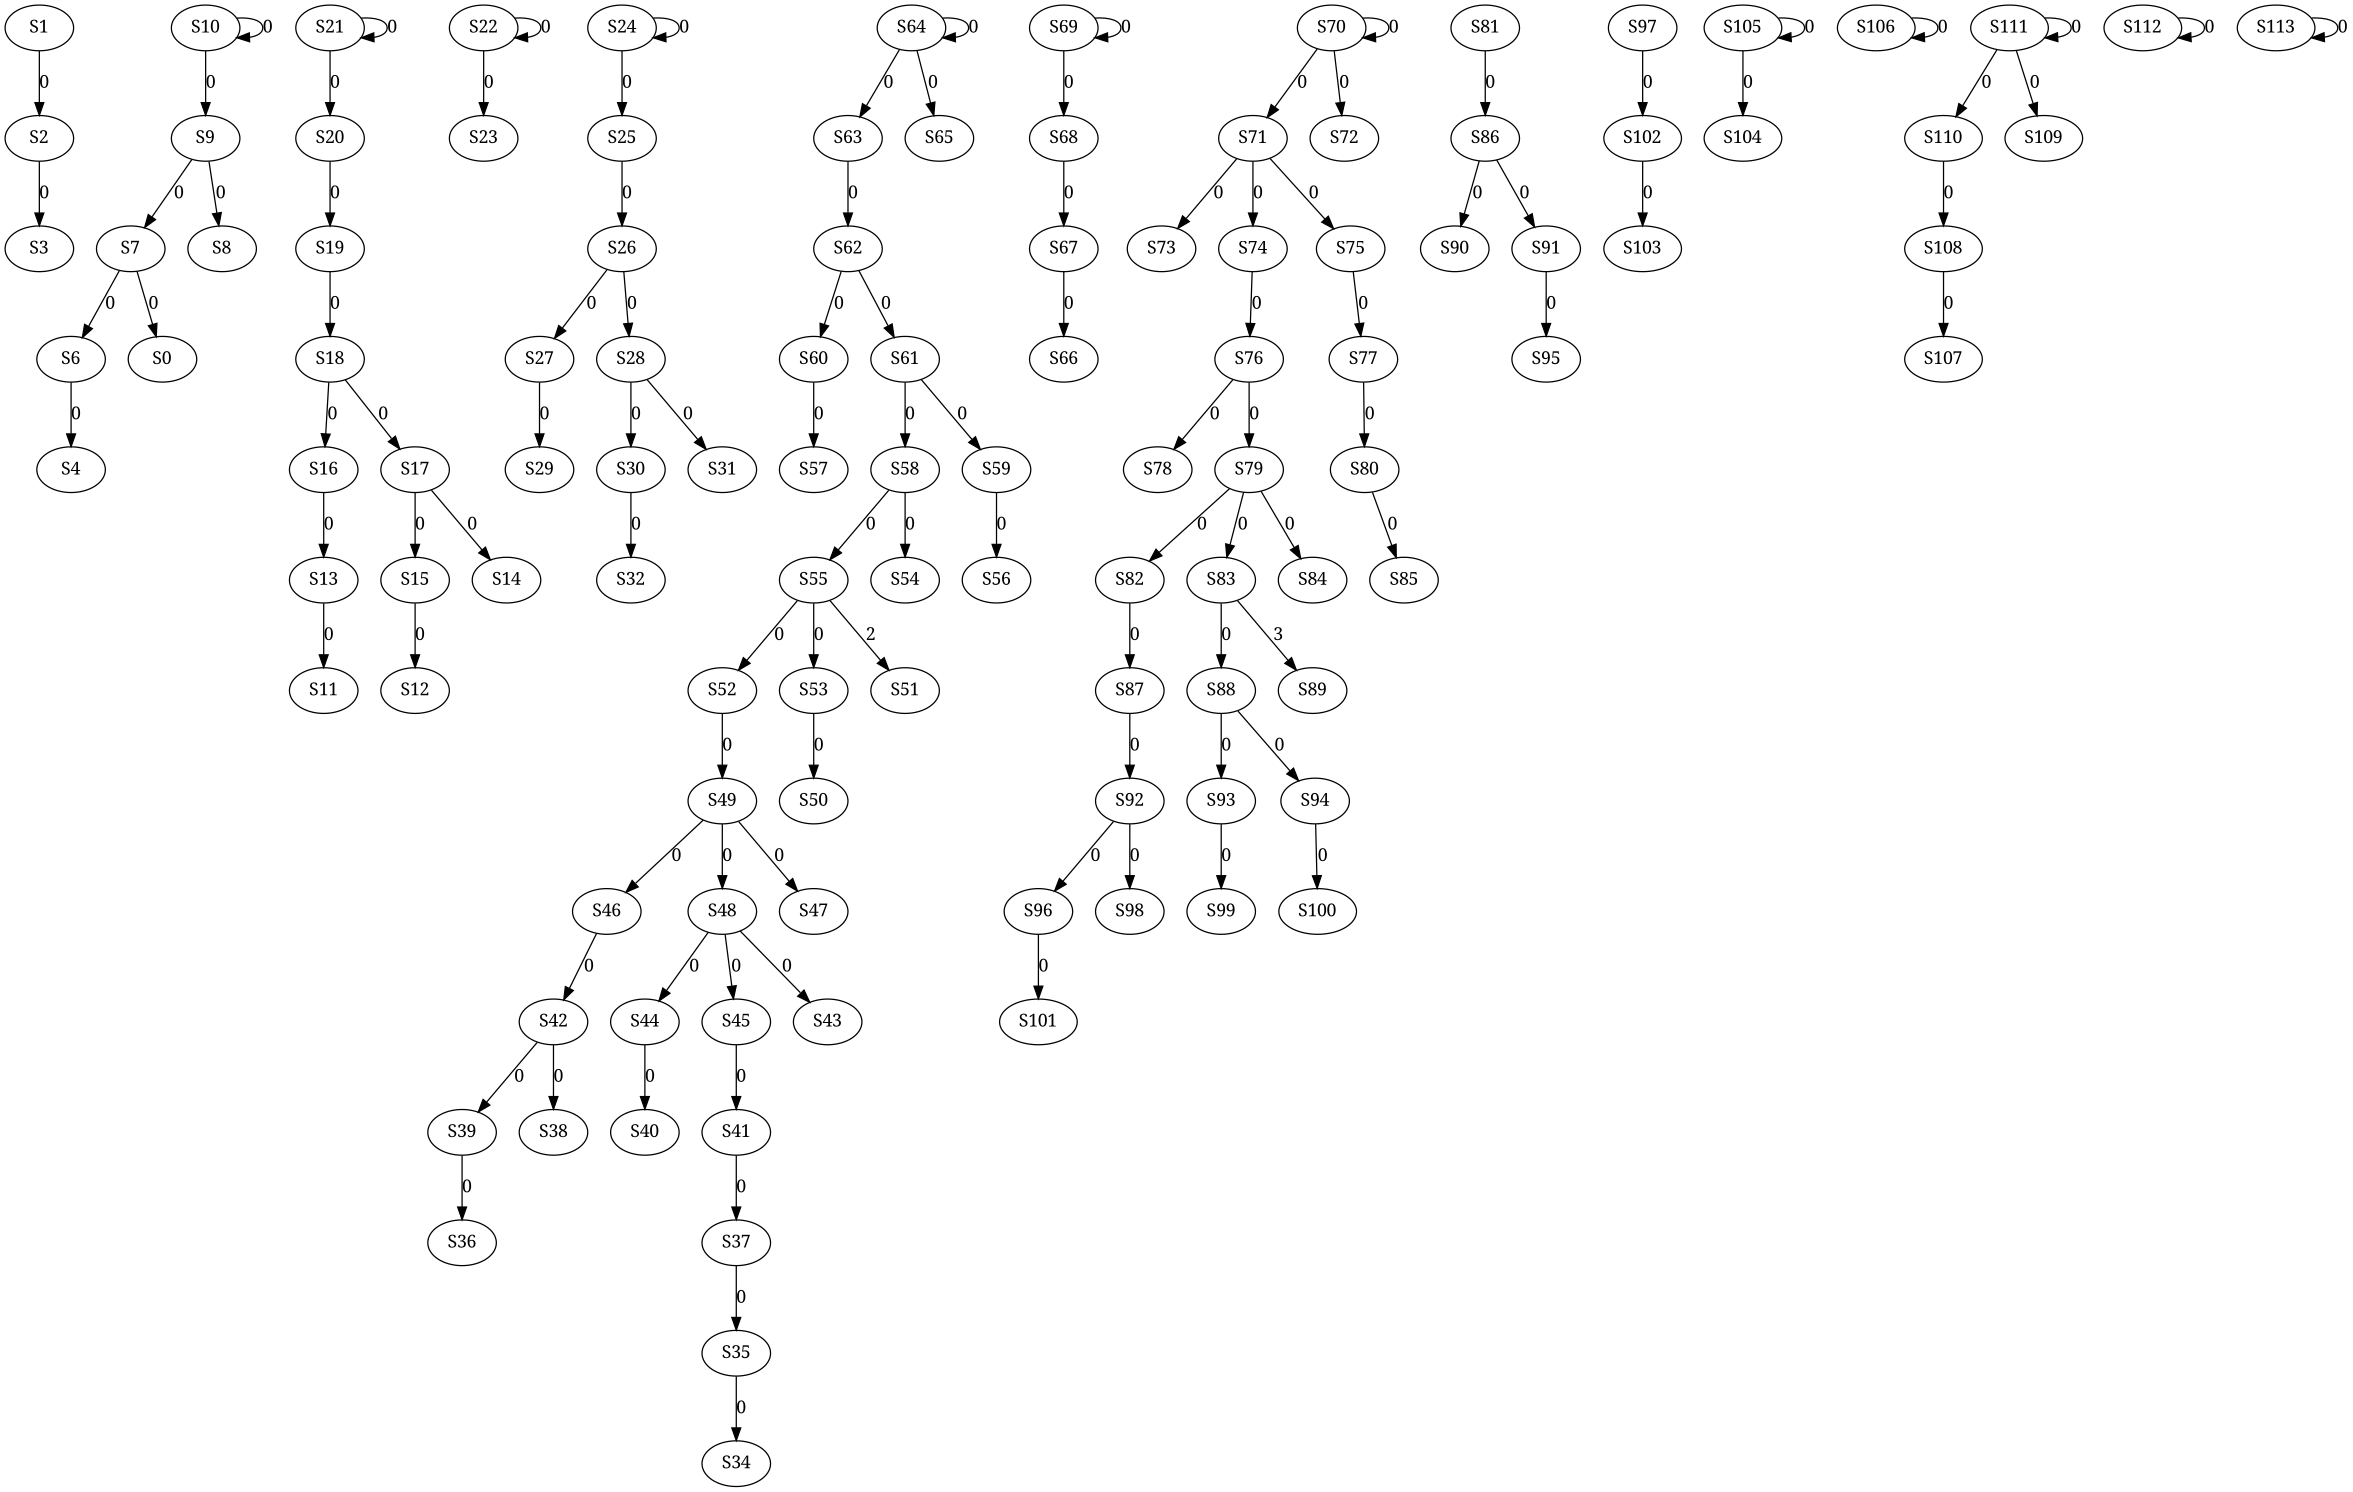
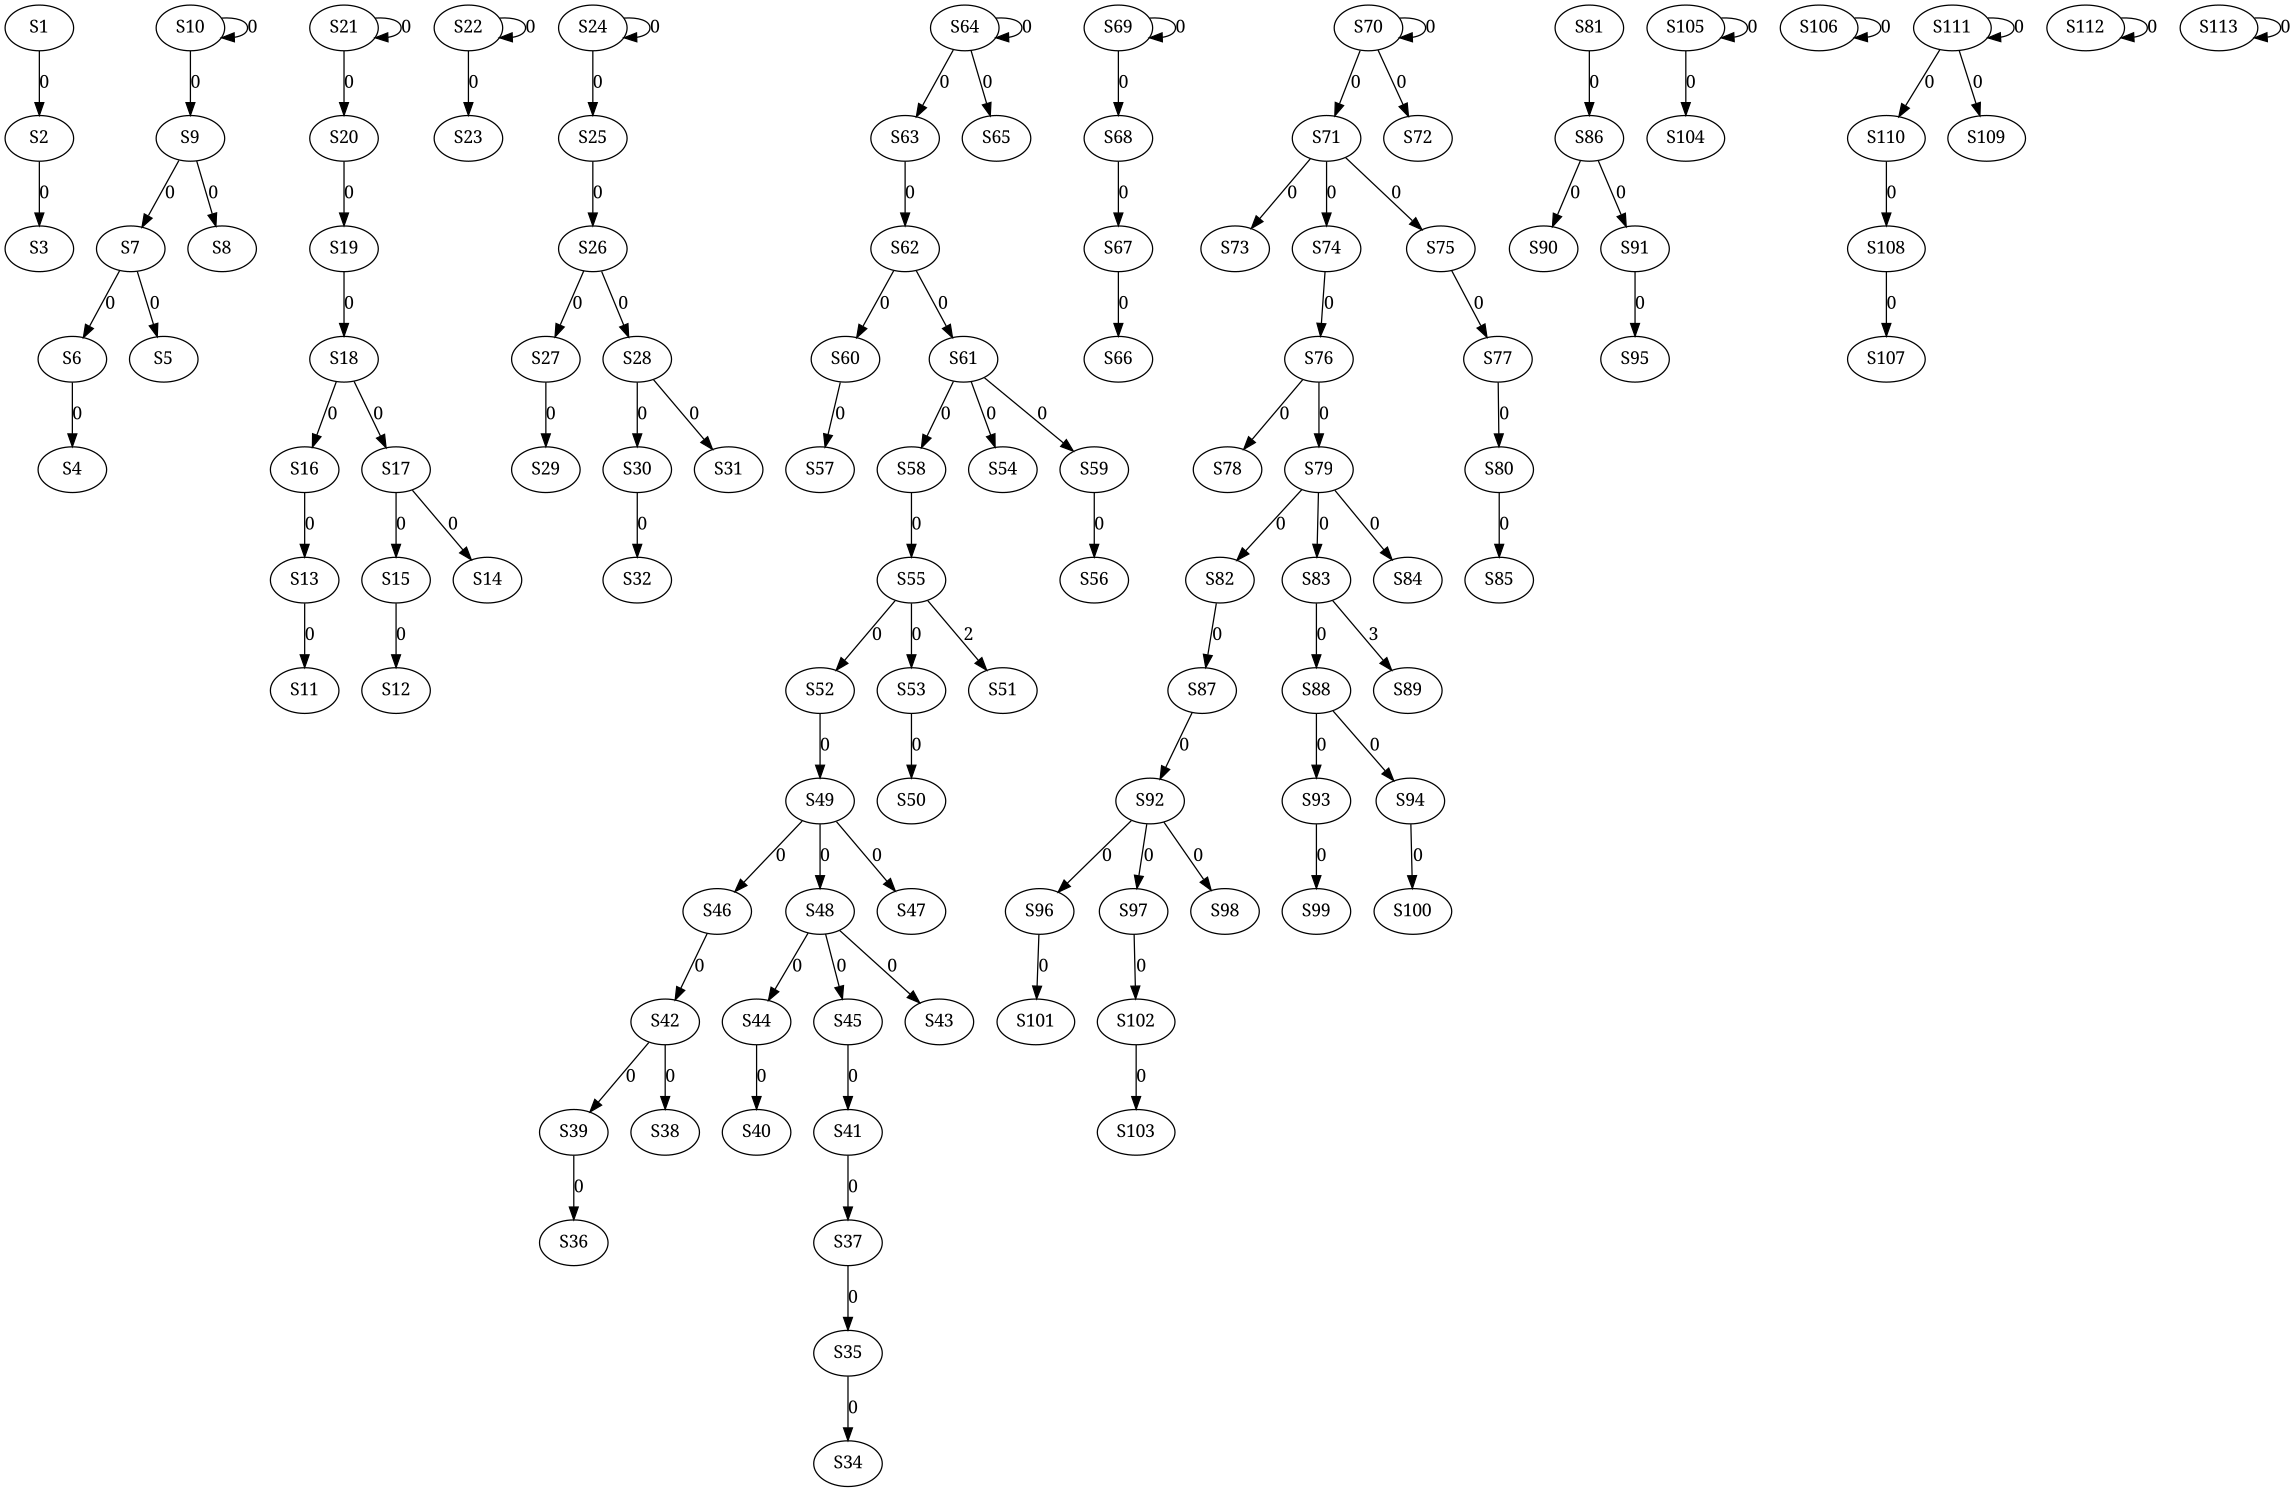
  strict digraph {
    fontname="Noto Serif"
    node [fontname="Noto Serif"]
    edge [fontname="Noto Serif"]
    S1
    S2
    S3
    S6
    S4
    S7
-   S5 [label=S0]
+   S5
    S9
    S8
    S10
    S13
    S11
    S15
    S12
    S16
    S17
    S14
    S18
    S19
    S20
    S21
    S22
    S23
    S24
    S25
    S26
    S27
    S28
    S29
    S30
    S31
    S32
    S35
    S34
    S37
    S39
    S36
    S41
    S42
    S38
    S44
    S40
    S45
    S46
    S48
    S43
    S49
    S47
    S52
    S53
    S50
    S55
    S51
    S58
    S54
    S59
    S56
    S60
    S57
    S61
    S62
    S63
    S64
    S65
    S67
    S66
    S68
    S69
    S70
    S71
    S72
    S73
    S74
    S75
    S76
    S77
    S78
    S79
    S80
    S82
    S83
    S84
    S85
    S81
    S86
    S87
    S88
    S89
    S90
    S91
    S92
    S93
    S94
    S95
    S96
    S97
    S98
    S99
    S100
    S101
    S102
    S103
    S105
    S104
    S106
    S108
    S107
    S110
    S111
    S109
    S112
    S113
    S1 -> S2 [label=0]
    S2 -> S3 [label=0]
    S6 -> S4 [label=0]
    S7 -> S6 [label=0]
    S7 -> S5 [label=0]
    S9 -> S7 [label=0]
    S9 -> S8 [label=0]
    S10 -> S9 [label=0]
    S10 -> S10 [label=0]
    S13 -> S11 [label=0]
    S15 -> S12 [label=0]
    S16 -> S13 [label=0]
    S17 -> S15 [label=0]
    S17 -> S14 [label=0]
    S18 -> S16 [label=0]
    S18 -> S17 [label=0]
    S19 -> S18 [label=0]
    S20 -> S19 [label=0]
    S21 -> S20 [label=0]
    S21 -> S21 [label=0]
    S22 -> S22 [label=0]
    S22 -> S23 [label=0]
    S24 -> S24 [label=0]
    S24 -> S25 [label=0]
    S25 -> S26 [label=0]
    S26 -> S27 [label=0]
    S26 -> S28 [label=0]
    S27 -> S29 [label=0]
    S28 -> S30 [label=0]
    S28 -> S31 [label=0]
    S30 -> S32 [label=0]
    S35 -> S34 [label=0]
    S37 -> S35 [label=0]
    S39 -> S36 [label=0]
    S41 -> S37 [label=0]
    S42 -> S39 [label=0]
    S42 -> S38 [label=0]
    S44 -> S40 [label=0]
    S45 -> S41 [label=0]
    S46 -> S42 [label=0]
    S48 -> S44 [label=0]
    S48 -> S45 [label=0]
    S48 -> S43 [label=0]
    S49 -> S46 [label=0]
    S49 -> S48 [label=0]
    S49 -> S47 [label=0]
    S52 -> S49 [label=0]
    S53 -> S50 [label=0]
    S55 -> S52 [label=0]
    S55 -> S53 [label=0]
    S55 -> S51 [label=2]
    S58 -> S55 [label=0]
-   S58 -> S54 [label=0]
+   S61 -> S54 [label=0]
    S59 -> S56 [label=0]
    S60 -> S57 [label=0]
    S61 -> S58 [label=0]
    S61 -> S59 [label=0]
    S62 -> S60 [label=0]
    S62 -> S61 [label=0]
    S63 -> S62 [label=0]
    S64 -> S63 [label=0]
    S64 -> S64 [label=0]
    S64 -> S65 [label=0]
    S67 -> S66 [label=0]
    S68 -> S67 [label=0]
    S69 -> S68 [label=0]
    S69 -> S69 [label=0]
    S70 -> S70 [label=0]
    S70 -> S71 [label=0]
    S70 -> S72 [label=0]
    S71 -> S73 [label=0]
    S71 -> S74 [label=0]
    S71 -> S75 [label=0]
    S74 -> S76 [label=0]
    S75 -> S77 [label=0]
    S76 -> S78 [label=0]
    S76 -> S79 [label=0]
    S77 -> S80 [label=0]
    S79 -> S82 [label=0]
    S79 -> S83 [label=0]
    S79 -> S84 [label=0]
    S80 -> S85 [label=0]
    S82 -> S87 [label=0]
    S83 -> S88 [label=0]
    S83 -> S89 [label=3]
    S81 -> S86 [label=0]
    S86 -> S90 [label=0]
    S86 -> S91 [label=0]
    S87 -> S92 [label=0]
    S88 -> S93 [label=0]
    S88 -> S94 [label=0]
    S91 -> S95 [label=0]
    S92 -> S96 [label=0]
+   S92 -> S97 [label=0]
    S92 -> S98 [label=0]
    S93 -> S99 [label=0]
    S94 -> S100 [label=0]
    S96 -> S101 [label=0]
    S97 -> S102 [label=0]
    S102 -> S103 [label=0]
    S105 -> S105 [label=0]
    S105 -> S104 [label=0]
    S106 -> S106 [label=0]
    S108 -> S107 [label=0]
    S110 -> S108 [label=0]
    S111 -> S110 [label=0]
    S111 -> S111 [label=0]
    S111 -> S109 [label=0]
    S112 -> S112 [label=0]
    S113 -> S113 [label=0]
  }
